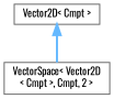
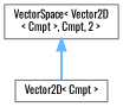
  digraph {
    rankdir=TB
    fontname=Oswald
    node [color=grey40 fillcolor=white fontname=Oswald fontsize=10 shape=box style=filled]
    n1 [height=0.2 label="VectorSpace\< Vector2D\l\< Cmpt \>, Cmpt, 2 \>" width=0.4]
    n2 [height=0.2 label="Vector2D\< Cmpt \>" width=0.4]
-   n2 -> n1 [color=steelblue1 dir=back fontname=Oswald fontsize=10 labelfontname=Helvetica labelfontsize=10 style=bold]
+   n1 -> n2 [color=steelblue1 dir=back fontname=Oswald fontsize=10 labelfontname=Helvetica labelfontsize=10 style=bold]
  }
